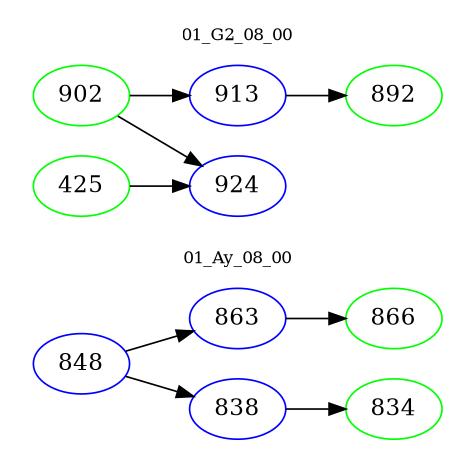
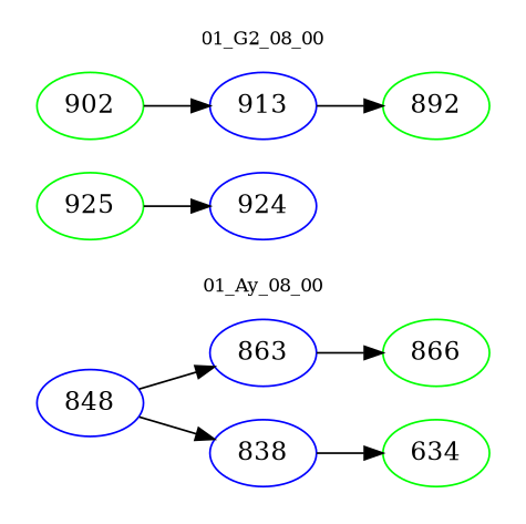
  digraph {
    rankdir=LR
    node [color=blue]
    edge [color=black]
    n1 [label=848]
    n2 [label=838]
    n3 [label=863]
-   n4 [color=green label=834]
+   n4 [color=green label=634]
    n5 [color=green label=866]
    n6 [color=green label=902]
    n7 [label=913]
    n8 [label=924]
    n9 [color=green label=892]
-   n10 [color=green label=425]
+   n10 [color=green label=925]
    subgraph cluster_1 {
      color=white
      fontsize=10
      label="01_Ay_08_00"
      n1
      n2
      n3
      n4
      n5
    }
    subgraph cluster_2 {
      color=white
      fontsize=10
      label="01_G2_08_00"
      n6
      n7
      n8
      n9
      n10
    }
    n1 -> n2
    n1 -> n3
    n2 -> n4
    n3 -> n5
    n6 -> n7
-   n6 -> n8
    n7 -> n9
    n10 -> n8
  }
